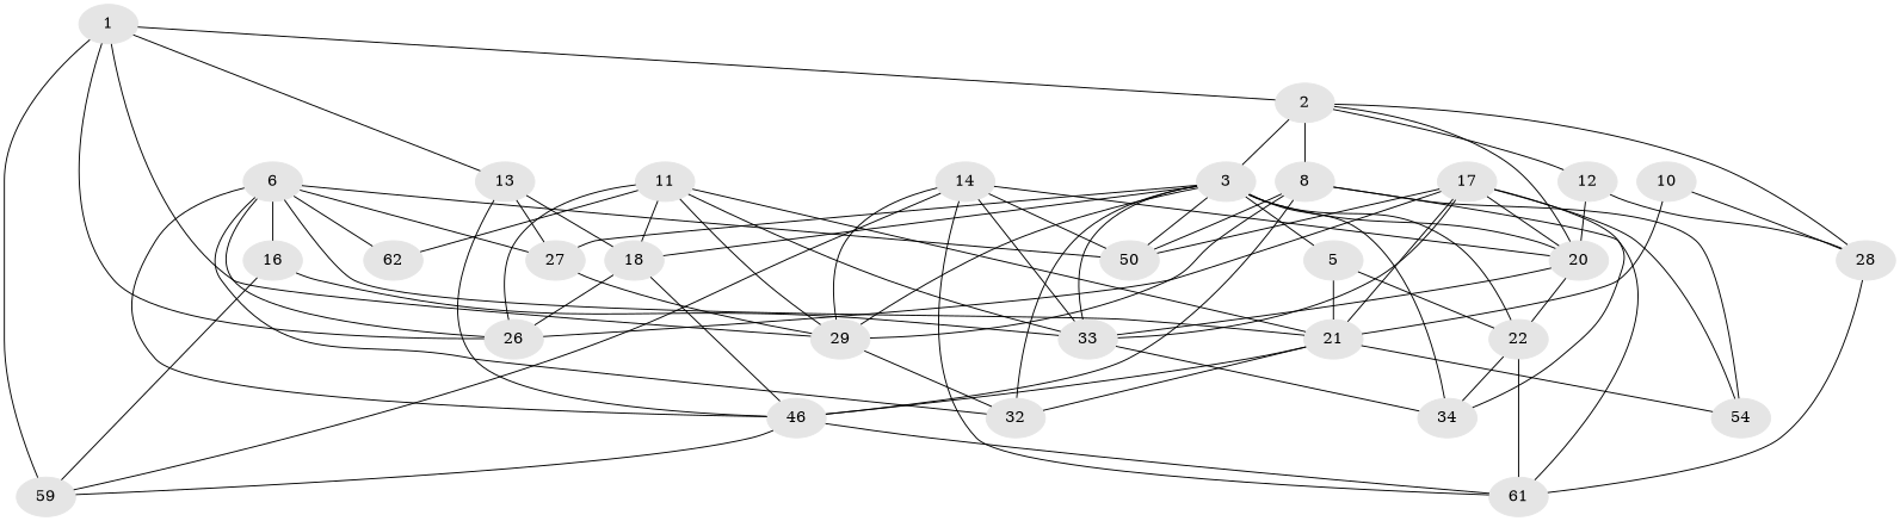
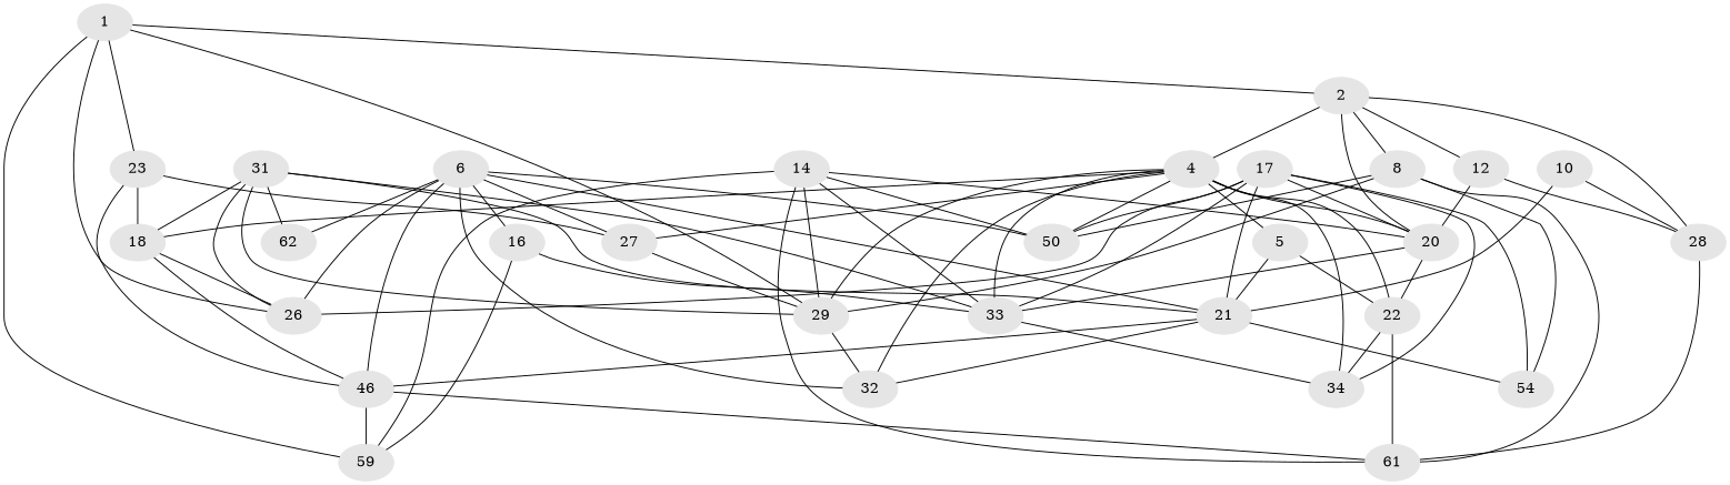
  graph {
    node [color=gray90 style=filled]
    1 [super="+9+4"]
    2 [super="+24"]
-   13 [super="+42"]
+   13 [super="+42" label=23]
    26 [super="+55"]
    29 [super="+48"]
    59
-   3 [super="+41+7+15"]
+   3 [super="+41+7+15" label=4]
    8 [super="+60"]
    12 [super="+31"]
    20 [super="+30+37"]
    28
    18
    27
    46 [super="+57"]
    32 [super="+39"]
    5
    22 [super="+40"]
    33 [super="+49"]
    34
    50
    54
    61
    21 [super="+35+25"]
    6 [super="+51"]
    16
    62
    10
-   11 [super="+47"]
+   11 [super="+47" label=31]
    14 [super="+45"]
    17 [super="+63+19"]
    1 -- 2
    1 -- 13
    1 -- 26
    1 -- 29
    1 -- 59 [weight=2]
    2 -- 3 [weight=2]
    2 -- 8
    2 -- 12
    2 -- 20
    2 -- 28
    13 -- 18
    13 -- 27
    13 -- 46
    29 -- 32
    3 -- 29 [weight=2]
    3 -- 20
    3 -- 18
    3 -- 27
    3 -- 32
    3 -- 5
    3 -- 22 [weight=3]
    3 -- 33
    3 -- 34
    3 -- 50
    8 -- 29
-   8 -- 46
    8 -- 50
    8 -- 54
    8 -- 61
    12 -- 20
    12 -- 28 [weight=2]
    20 -- 22
    20 -- 33
    28 -- 61
    18 -- 26
    18 -- 46
    27 -- 29
    46 -- 59
    46 -- 61
    5 -- 22
    5 -- 21
    22 -- 34
    22 -- 61
    33 -- 34
    21 -- 46
    21 -- 32
    21 -- 54
    6 -- 26 [weight=2]
    6 -- 27
    6 -- 46
    6 -- 32
    6 -- 50
    6 -- 21
    6 -- 16
    6 -- 62
    16 -- 59
    16 -- 33
    10 -- 28
    10 -- 21 [weight=2]
    11 -- 26
    11 -- 29
    11 -- 18
    11 -- 33
    11 -- 21
    11 -- 62
    14 -- 29
    14 -- 59
    14 -- 20
    14 -- 33
    14 -- 50
    14 -- 61
    17 -- 26
    17 -- 20
    17 -- 33
    17 -- 34
    17 -- 50
    17 -- 54
    17 -- 21
  }
